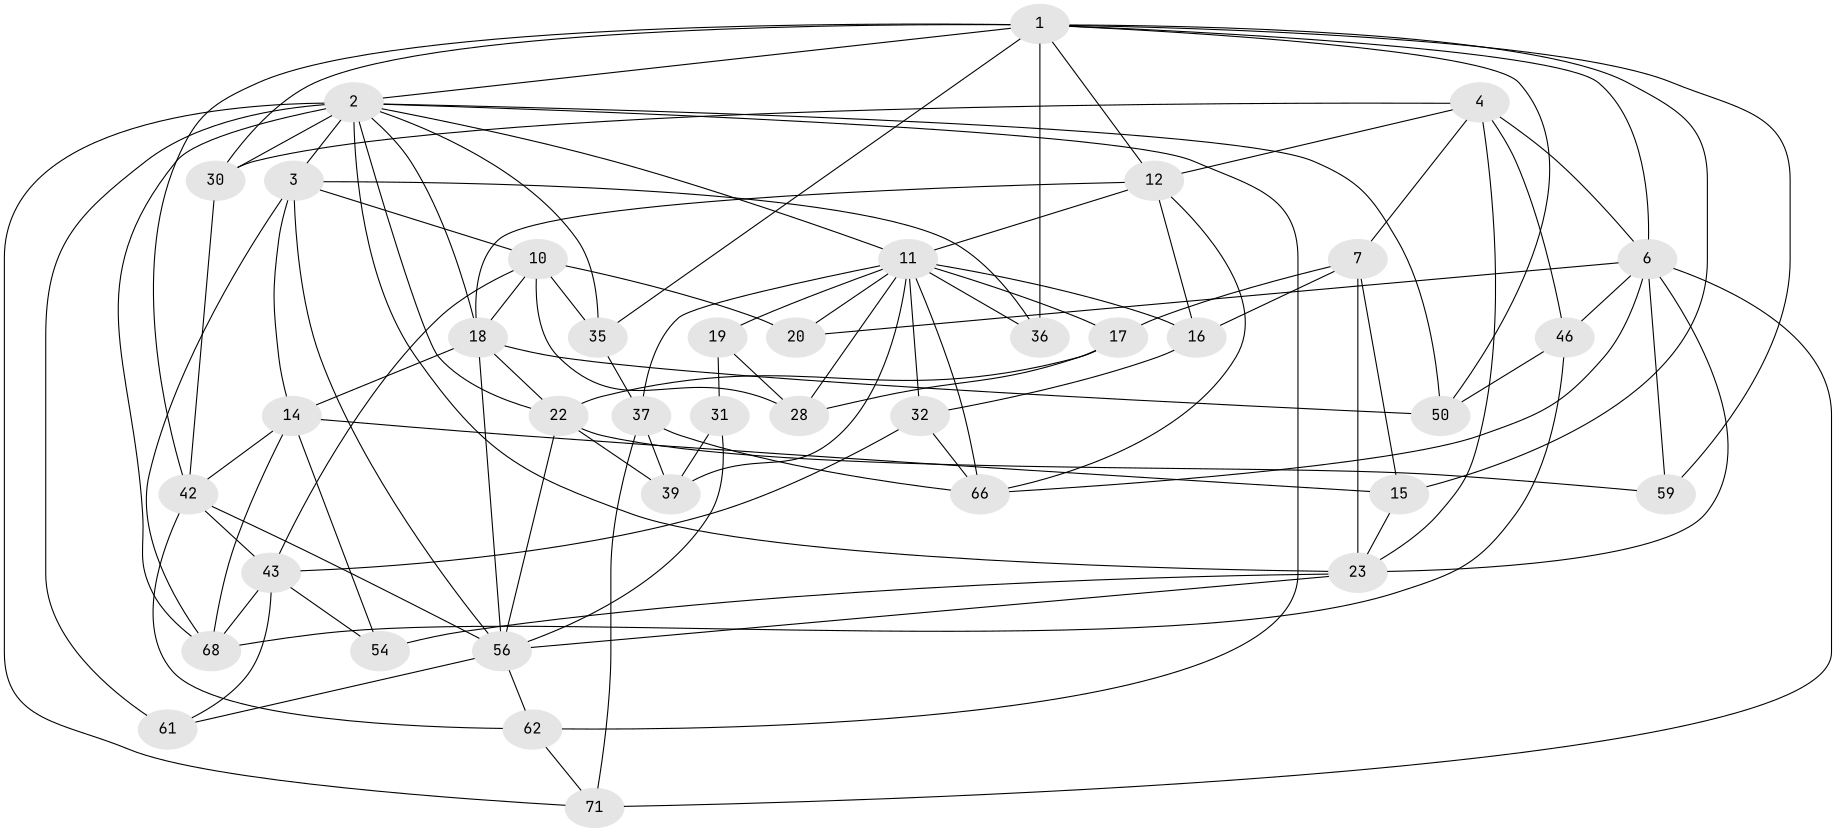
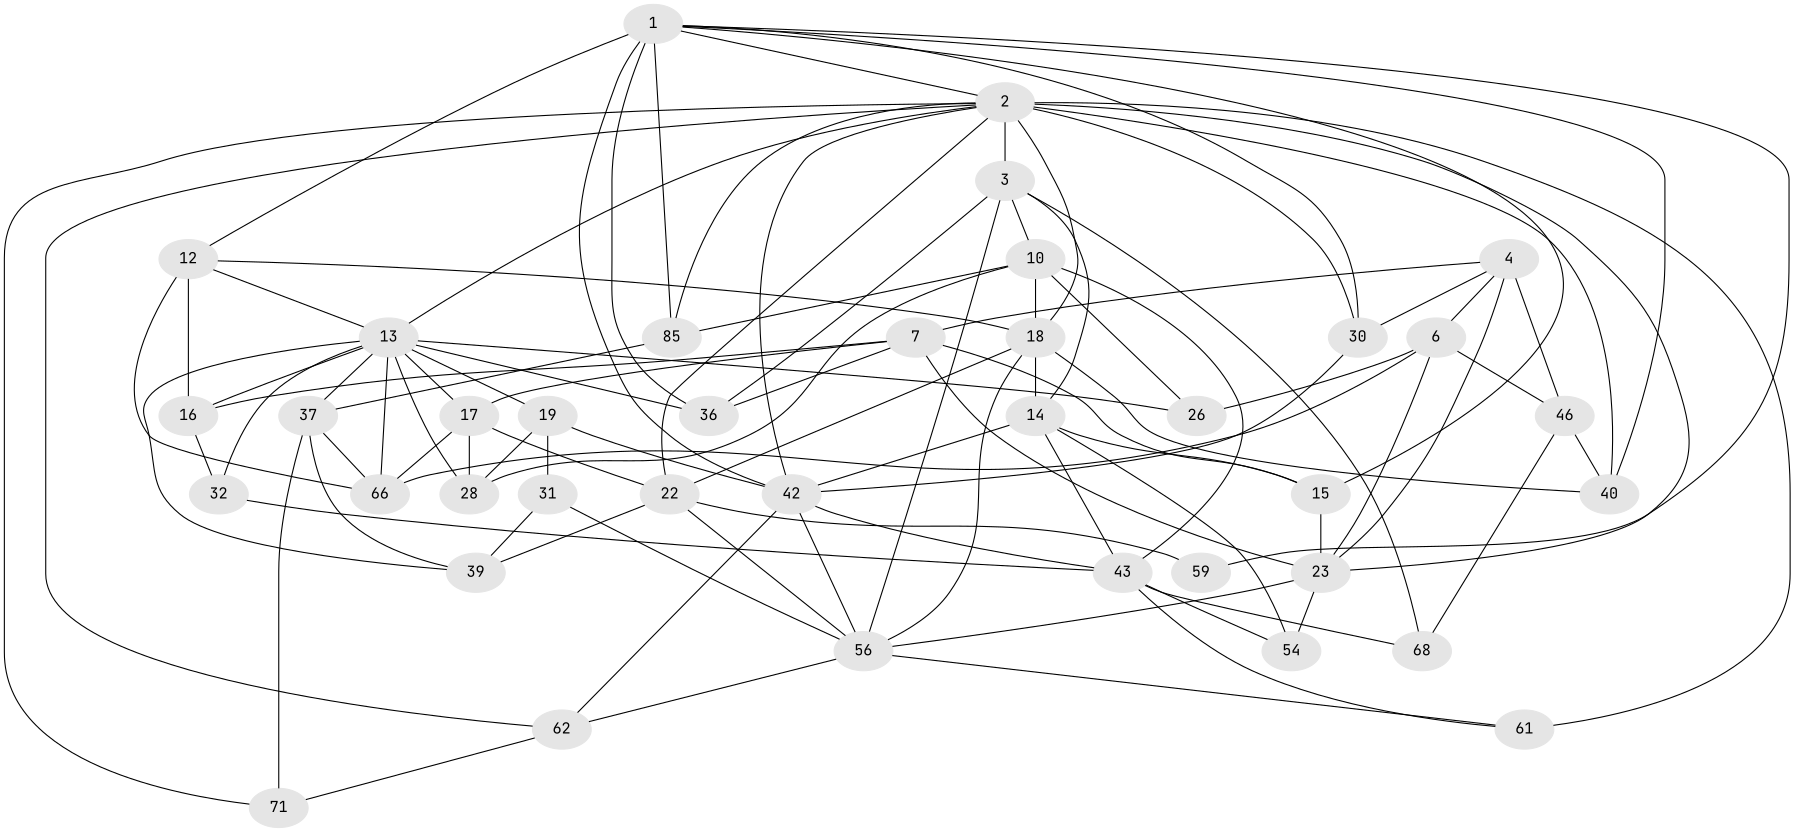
  graph {
    fontname="JetBrains Mono"
    node [color=gray90 fontname="JetBrains Mono" style=filled]
    edge [fontname="JetBrains Mono"]
    1 [super="+8+9+25+11"]
    2 [super="+44+5"]
    6 [super="+45+33"]
    12 [super="+70"]
    15
    30
-   35
+   35 [label=85]
    36 [super="+51"]
    42 [super="+48+77"]
-   50
+   50 [label=40]
    59
    3 [super="+20"]
-   13 [super="+41+29" label=11]
+   13 [super="+41+29"]
    18 [super="+49"]
    22 [super="+27"]
    23 [super="+47+60"]
    61
    62
    71
    46
-   26 [label=20]
+   26
    66 [super="+67"]
    16
    37 [super="+69"]
    56 [super="+63+64"]
    43 [super="+72"]
    14 [super="+76"]
    10 [super="+74"]
    68
    17
    28
    19
    32
    39
    54
    4 [super="+38"]
    7 [super="+57"]
    31
    1 -- 2
-   1 -- 6
    1 -- 12
    1 -- 15
    1 -- 30
    1 -- 35
    1 -- 36 [weight=3]
    1 -- 42
    1 -- 50
    1 -- 59
    2 -- 30
    2 -- 35
-   2 -- 68
+   2 -- 42
    2 -- 50
    2 -- 3 [weight=2]
    2 -- 13
    2 -- 18
    2 -- 22
    2 -- 23
    2 -- 61 [weight=2]
    2 -- 62
    2 -- 71
-   6 -- 59 [weight=2]
    6 -- 23 [weight=2]
-   6 -- 71
    6 -- 46
    6 -- 26
    6 -- 66
    12 -- 13
    12 -- 18
    12 -- 66
    12 -- 16
    15 -- 23
    30 -- 42
    35 -- 37
    42 -- 62
    42 -- 56
    42 -- 43
    3 -- 36
    3 -- 56
    3 -- 14
    3 -- 10
    3 -- 68
    13 -- 36
    13 -- 26 [weight=2]
    13 -- 66 [weight=2]
    13 -- 16
    13 -- 37
    13 -- 17
    13 -- 28
    13 -- 19
    13 -- 32
    13 -- 39
    18 -- 50
    18 -- 22
    18 -- 56
    18 -- 14
    22 -- 59
    22 -- 56
    22 -- 39
    23 -- 56
    23 -- 54 [weight=2]
    62 -- 71
    46 -- 50
    46 -- 68
    16 -- 32
    37 -- 71
    37 -- 66
    37 -- 39
    56 -- 61
    56 -- 62
    43 -- 61
    43 -- 68
    43 -- 54
    14 -- 15
    14 -- 42
-   14 -- 68
+   14 -- 43
    14 -- 54
    10 -- 35
    10 -- 18
    10 -- 26
    10 -- 43
    10 -- 28
    17 -- 22
    17 -- 28
+   19 -- 42
    19 -- 28
    19 -- 31
-   32 -- 66
+   17 -- 66
    32 -- 43
    4 -- 6
-   4 -- 12
    4 -- 30
    4 -- 23
    4 -- 46
    4 -- 7
    7 -- 15
+   7 -- 36
    7 -- 23
    7 -- 16
    7 -- 17
    31 -- 56
    31 -- 39
  }
